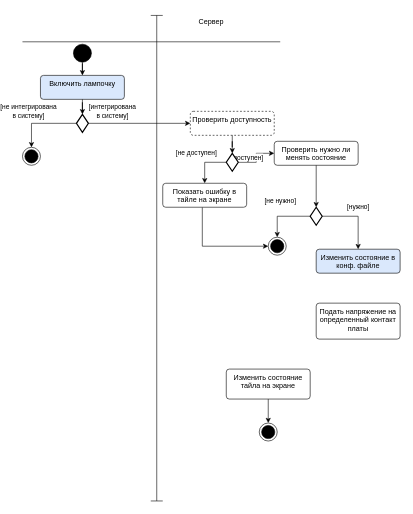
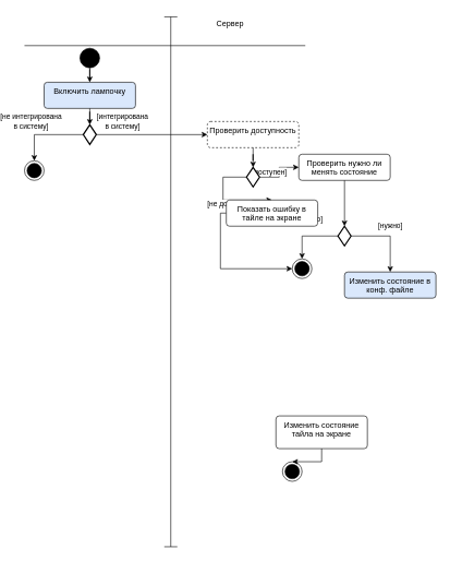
  <mxCell id="0" />
  <mxCell id="1" parent="0" />
  <mxCell id="2" value="" style="line;strokeWidth=1;fillColor=none;align=left;verticalAlign=middle;spacingTop=-1;spacingLeft=3;spacingRight=3;rotatable=0;labelPosition=right;points=[];portConstraint=eastwest;strokeColor=inherit;" vertex="1" parent="1"><mxGeometry x="20" y="65" width="430" height="8" as="geometry" /></mxCell>
  <mxCell id="3" value="" style="shape=crossbar;whiteSpace=wrap;html=1;rounded=1;direction=south;" vertex="1" parent="1"><mxGeometry x="234" width="20" height="810" as="geometry" y="25" /></mxCell>
  <mxCell id="4" value="Сервер" style="text;html=1;strokeColor=none;fillColor=none;align=center;verticalAlign=middle;whiteSpace=wrap;rounded=0;" vertex="1" parent="1"><mxGeometry x="305" y="20" width="60" height="30" as="geometry" /></mxCell>
  <mxCell id="5" value="Включить лампочку" style="html=1;align=center;verticalAlign=top;rounded=1;absoluteArcSize=1;arcSize=10;dashed=0;whiteSpace=wrap;fillColor=#dae8fc;" vertex="1" parent="1"><mxGeometry x="50" y="125" width="140" height="40" as="geometry" /></mxCell>
  <mxCell id="6" value="[интегрирована &lt;br&gt;в систему]" style="edgeStyle=orthogonalEdgeStyle;rounded=0;orthogonalLoop=1;jettySize=auto;html=1;" edge="1" parent="1" source="8" target="10"><mxGeometry x="-0.529" y="20" relative="1" as="geometry"><mxPoint as="offset" /></mxGeometry></mxCell>
  <mxCell id="7" value="&lt;span style=&quot;color: rgb(0, 0, 0); font-family: Helvetica; font-size: 11px; font-style: normal; font-variant-ligatures: normal; font-variant-caps: normal; font-weight: 400; letter-spacing: normal; orphans: 2; text-align: center; text-indent: 0px; text-transform: none; widows: 2; word-spacing: 0px; -webkit-text-stroke-width: 0px; background-color: rgb(255, 255, 255); text-decoration-thickness: initial; text-decoration-style: initial; text-decoration-color: initial; float: none; display: inline !important;&quot;&gt;[не интегрирована&lt;/span&gt;&lt;br style=&quot;border-color: var(--border-color); color: rgb(0, 0, 0); font-family: Helvetica; font-size: 11px; font-style: normal; font-variant-ligatures: normal; font-variant-caps: normal; font-weight: 400; letter-spacing: normal; orphans: 2; text-align: center; text-indent: 0px; text-transform: none; widows: 2; word-spacing: 0px; -webkit-text-stroke-width: 0px; text-decoration-thickness: initial; text-decoration-style: initial; text-decoration-color: initial;&quot;&gt;&lt;span style=&quot;color: rgb(0, 0, 0); font-family: Helvetica; font-size: 11px; font-style: normal; font-variant-ligatures: normal; font-variant-caps: normal; font-weight: 400; letter-spacing: normal; orphans: 2; text-align: center; text-indent: 0px; text-transform: none; widows: 2; word-spacing: 0px; -webkit-text-stroke-width: 0px; background-color: rgb(255, 255, 255); text-decoration-thickness: initial; text-decoration-style: initial; text-decoration-color: initial; float: none; display: inline !important;&quot;&gt;в систему]&lt;/span&gt;" style="edgeStyle=orthogonalEdgeStyle;rounded=0;orthogonalLoop=1;jettySize=auto;html=1;entryX=0.5;entryY=0;entryDx=0;entryDy=0;" edge="1" parent="1" source="8" target="29"><mxGeometry x="0.304" y="-21" relative="1" as="geometry"><mxPoint x="16" y="-20" as="offset" /></mxGeometry></mxCell>
  <mxCell id="8" value="" style="strokeWidth=2;html=1;shape=mxgraph.flowchart.decision;whiteSpace=wrap;" vertex="1" parent="1"><mxGeometry x="110" y="190" width="20" height="30" as="geometry" /></mxCell>
  <mxCell id="9" style="edgeStyle=orthogonalEdgeStyle;rounded=0;orthogonalLoop=1;jettySize=auto;html=1;entryX=0.5;entryY=0;entryDx=0;entryDy=0;entryPerimeter=0;" edge="1" parent="1" source="5" target="8"><mxGeometry relative="1" as="geometry" /></mxCell>
  <mxCell id="10" value="Проверить доступность" style="html=1;align=center;verticalAlign=top;rounded=1;absoluteArcSize=1;arcSize=10;dashed=1;whiteSpace=wrap;" vertex="1" parent="1"><mxGeometry x="300" y="185" width="140" height="40" as="geometry" /></mxCell>
  <mxCell id="11" value="Проверить нужно ли менять состояние" style="html=1;align=center;verticalAlign=top;rounded=1;absoluteArcSize=1;arcSize=10;dashed=0;whiteSpace=wrap;" vertex="1" parent="1"><mxGeometry x="440" y="235" width="140" height="40" as="geometry" /></mxCell>
  <mxCell id="12" value="[доступен]" style="edgeStyle=orthogonalEdgeStyle;rounded=0;orthogonalLoop=1;jettySize=auto;html=1;entryX=0;entryY=0.5;entryDx=0;entryDy=0;" edge="1" parent="1" source="14" target="11"><mxGeometry y="15" relative="1" as="geometry"><mxPoint as="offset" /></mxGeometry></mxCell>
  <mxCell id="13" value="[не доступен]" style="edgeStyle=orthogonalEdgeStyle;rounded=0;orthogonalLoop=1;jettySize=auto;html=1;entryX=0.5;entryY=0;entryDx=0;entryDy=0;" edge="1" parent="1" source="14" target="28"><mxGeometry x="0.014" y="-21" relative="1" as="geometry"><Array as="points"><mxPoint x="324" y="270" /></Array><mxPoint x="7" y="-15" as="offset" /></mxGeometry></mxCell>
  <mxCell id="14" value="" style="strokeWidth=2;html=1;shape=mxgraph.flowchart.decision;whiteSpace=wrap;" vertex="1" parent="1"><mxGeometry x="360" y="255" width="20" height="30" as="geometry" /></mxCell>
  <mxCell id="15" style="edgeStyle=orthogonalEdgeStyle;rounded=0;orthogonalLoop=1;jettySize=auto;html=1;entryX=0.5;entryY=0;entryDx=0;entryDy=0;entryPerimeter=0;" edge="1" parent="1" source="10" target="14"><mxGeometry relative="1" as="geometry" /></mxCell>
  <mxCell id="16" value="Изменить состояние в конф. файле" style="html=1;align=center;verticalAlign=top;rounded=1;absoluteArcSize=1;arcSize=10;dashed=0;whiteSpace=wrap;fillColor=#dae8fc;" vertex="1" parent="1"><mxGeometry x="510" y="415" width="140" height="40" as="geometry" /></mxCell>
  <mxCell id="17" value="&lt;span style=&quot;color: rgb(0, 0, 0); font-family: Helvetica; font-size: 11px; font-style: normal; font-variant-ligatures: normal; font-variant-caps: normal; font-weight: 400; letter-spacing: normal; orphans: 2; text-align: center; text-indent: 0px; text-transform: none; widows: 2; word-spacing: 0px; -webkit-text-stroke-width: 0px; background-color: rgb(255, 255, 255); text-decoration-thickness: initial; text-decoration-style: initial; text-decoration-color: initial; float: none; display: inline !important;&quot;&gt;[нужно]&lt;/span&gt;" style="edgeStyle=orthogonalEdgeStyle;rounded=0;orthogonalLoop=1;jettySize=auto;html=1;entryX=0.5;entryY=0;entryDx=0;entryDy=0;" edge="1" parent="1" source="18" target="16"><mxGeometry x="0.043" y="-15" relative="1" as="geometry"><Array as="points"><mxPoint x="580" y="360" /></Array><mxPoint x="15" y="-15" as="offset" /></mxGeometry></mxCell>
  <mxCell id="18" value="" style="strokeWidth=2;html=1;shape=mxgraph.flowchart.decision;whiteSpace=wrap;" vertex="1" parent="1"><mxGeometry x="500" y="345" width="20" height="30" as="geometry" /></mxCell>
  <mxCell id="19" style="edgeStyle=orthogonalEdgeStyle;rounded=0;orthogonalLoop=1;jettySize=auto;html=1;entryX=0.5;entryY=0;entryDx=0;entryDy=0;entryPerimeter=0;" edge="1" parent="1" source="11" target="18"><mxGeometry relative="1" as="geometry" /></mxCell>
- <mxCell id="20" value="Подать напряжение на определенный контакт платы" style="html=1;align=center;verticalAlign=top;rounded=1;absoluteArcSize=1;arcSize=10;dashed=0;whiteSpace=wrap;" vertex="1" parent="1"><mxGeometry x="510" y="505" width="140" height="60" as="geometry" /></mxCell>
  <mxCell id="21" value="[не нужно]" style="edgeStyle=orthogonalEdgeStyle;rounded=0;orthogonalLoop=1;jettySize=auto;html=1;entryX=0.5;entryY=0;entryDx=0;entryDy=0;" edge="1" parent="1" source="18" target="22"><mxGeometry x="0.111" y="-25" relative="1" as="geometry"><mxPoint x="450" y="395" as="targetPoint" /><mxPoint as="offset" /></mxGeometry></mxCell>
  <mxCell id="22" value="" style="ellipse;html=1;shape=endState;fillColor=strokeColor;" vertex="1" parent="1"><mxGeometry x="430" y="395" width="30" height="30" as="geometry" /></mxCell>
  <mxCell id="23" style="edgeStyle=orthogonalEdgeStyle;rounded=0;orthogonalLoop=1;jettySize=auto;html=1;entryX=0.5;entryY=0;entryDx=0;entryDy=0;" edge="1" parent="1" source="24" target="5"><mxGeometry relative="1" as="geometry" /></mxCell>
  <mxCell id="24" value="" style="ellipse;fillColor=strokeColor;html=1;" vertex="1" parent="1"><mxGeometry x="105" y="73" width="30" height="30" as="geometry" /></mxCell>
  <mxCell id="25" style="edgeStyle=orthogonalEdgeStyle;rounded=0;orthogonalLoop=1;jettySize=auto;html=1;" edge="1" parent="1" source="26" target="30"><mxGeometry relative="1" as="geometry" /></mxCell>
- <mxCell id="26" value="Изменить состояние тайла на экране" style="html=1;align=center;verticalAlign=top;rounded=1;absoluteArcSize=1;arcSize=10;dashed=0;whiteSpace=wrap;" vertex="1" parent="1"><mxGeometry x="360" y="615" width="140" height="50" as="geometry" /></mxCell>
+ <mxCell id="26" value="Изменить состояние тайла на экране" style="html=1;align=center;verticalAlign=top;rounded=1;absoluteArcSize=1;arcSize=10;dashed=0;whiteSpace=wrap;" vertex="1" parent="1"><mxGeometry x="405" y="635" width="140" height="50" as="geometry" /></mxCell>
  <mxCell id="27" style="edgeStyle=orthogonalEdgeStyle;rounded=0;orthogonalLoop=1;jettySize=auto;html=1;entryX=0;entryY=0.5;entryDx=0;entryDy=0;" edge="1" parent="1" source="28" target="22"><mxGeometry relative="1" as="geometry"><Array as="points"><mxPoint x="320" y="410" /></Array></mxGeometry></mxCell>
- <mxCell id="28" value="Показать ошибку в тайле на экране" style="html=1;align=center;verticalAlign=top;rounded=1;absoluteArcSize=1;arcSize=10;dashed=0;whiteSpace=wrap;" vertex="1" parent="1"><mxGeometry x="254" y="305" width="140" height="40" as="geometry" /></mxCell>
+ <mxCell id="28" value="Показать ошибку в тайле на экране" style="html=1;align=center;verticalAlign=top;rounded=1;absoluteArcSize=1;arcSize=10;dashed=0;whiteSpace=wrap;" vertex="1" parent="1"><mxGeometry x="329" y="305" width="140" height="40" as="geometry" /></mxCell>
  <mxCell id="29" value="" style="ellipse;html=1;shape=endState;fillColor=strokeColor;" vertex="1" parent="1"><mxGeometry x="20" y="245" width="30" height="30" as="geometry" /></mxCell>
  <mxCell id="30" value="" style="ellipse;html=1;shape=endState;fillColor=strokeColor;" vertex="1" parent="1"><mxGeometry x="415" y="705" width="30" height="30" as="geometry" /></mxCell>
